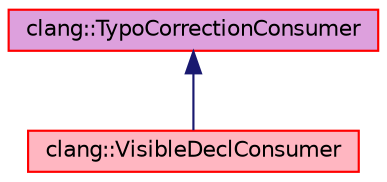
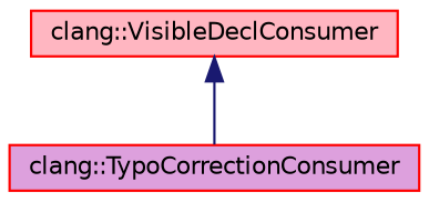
  digraph {
    node [color=red fontname=Helvetica fontsize=10 shape=record style=filled]
    n1 [fillcolor=plum fontcolor=black height=0.2 label="clang::TypoCorrectionConsumer" width=0.4]
    n2 [height=0.2 label="clang::VisibleDeclConsumer" width=0.4 fillcolor=lightpink]
-   n1 -> n2 [color=midnightblue dir=back fontname=Helvetica fontsize=10 labelfontname=Helvetica labelfontsize=10 style=solid]
+   n2 -> n1 [color=midnightblue dir=back fontname=Helvetica fontsize=10 labelfontname=Helvetica labelfontsize=10 style=solid]
  }
